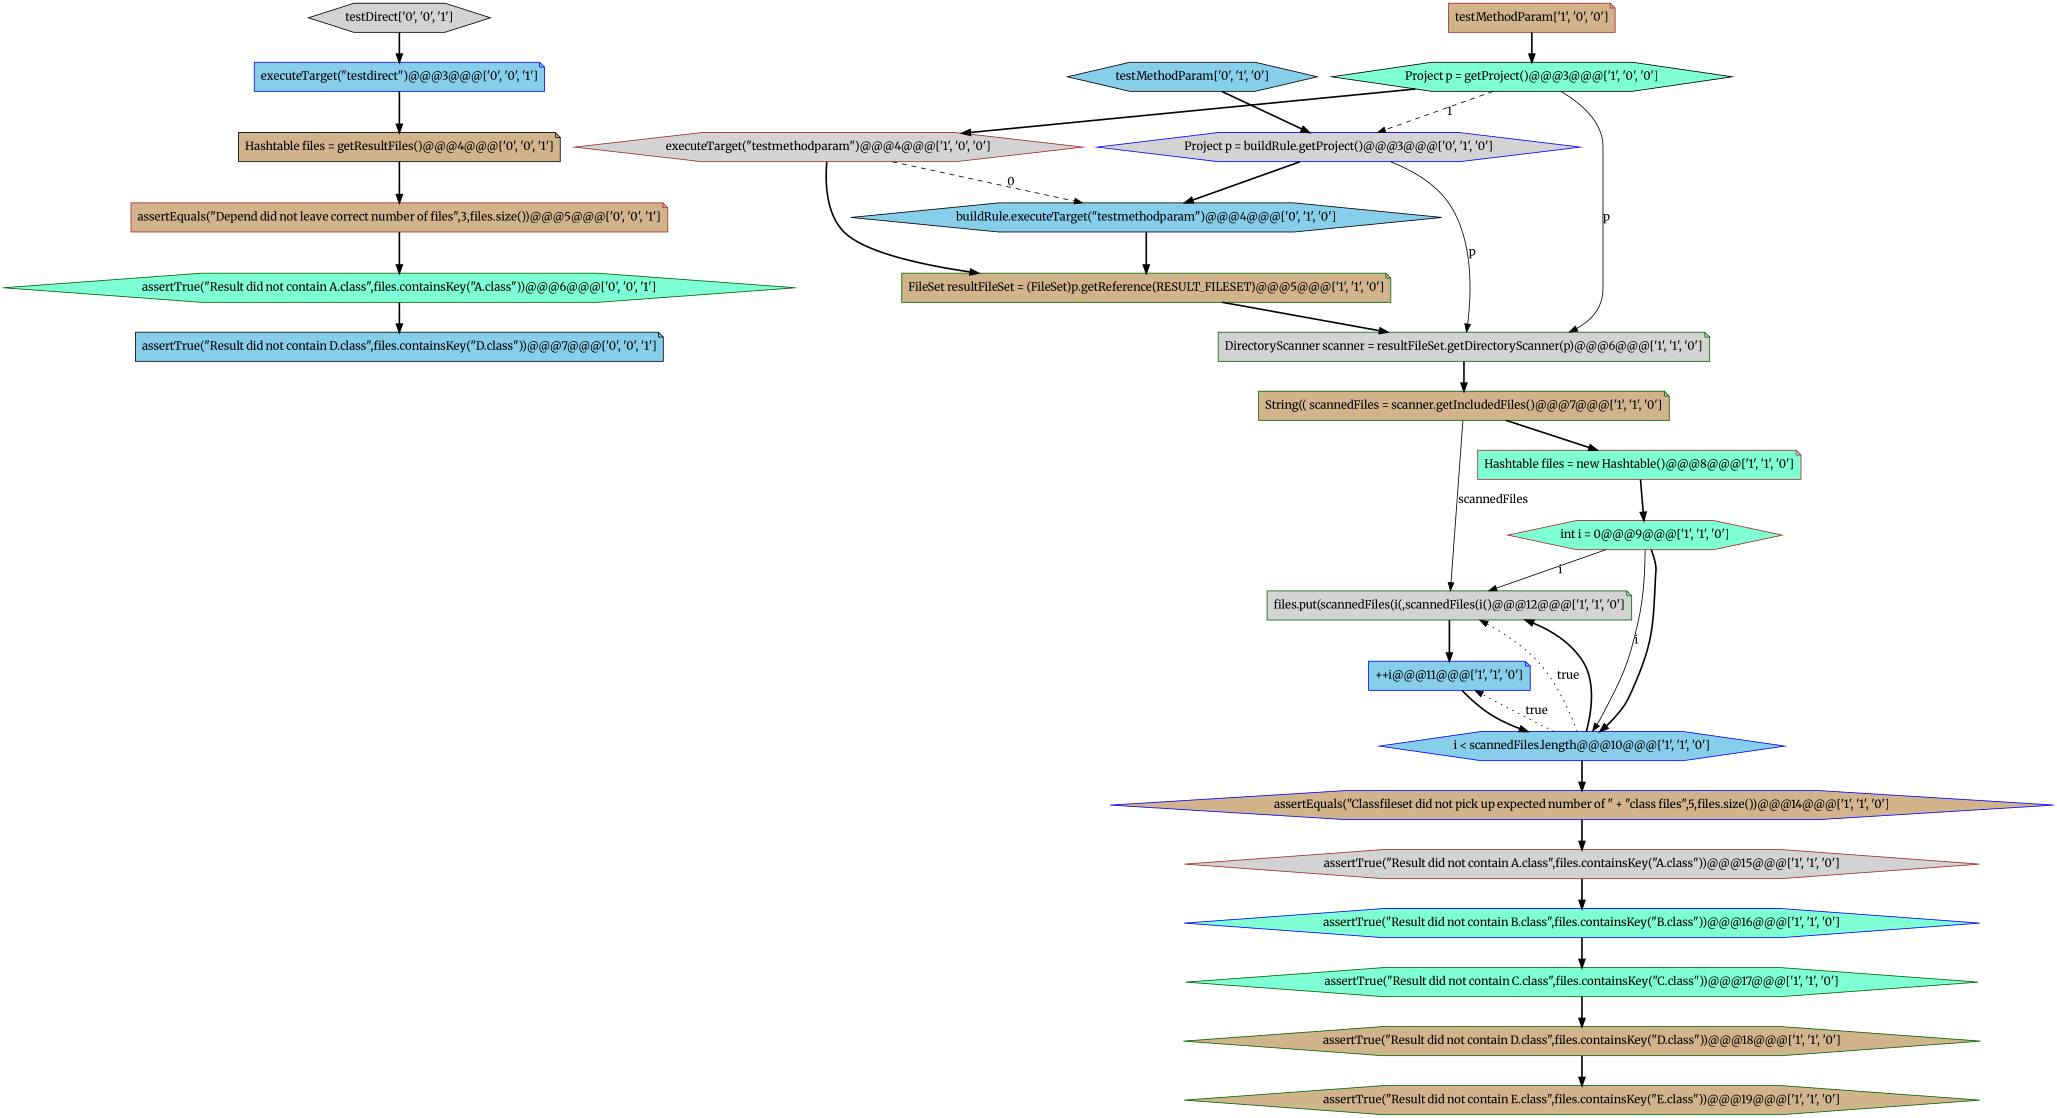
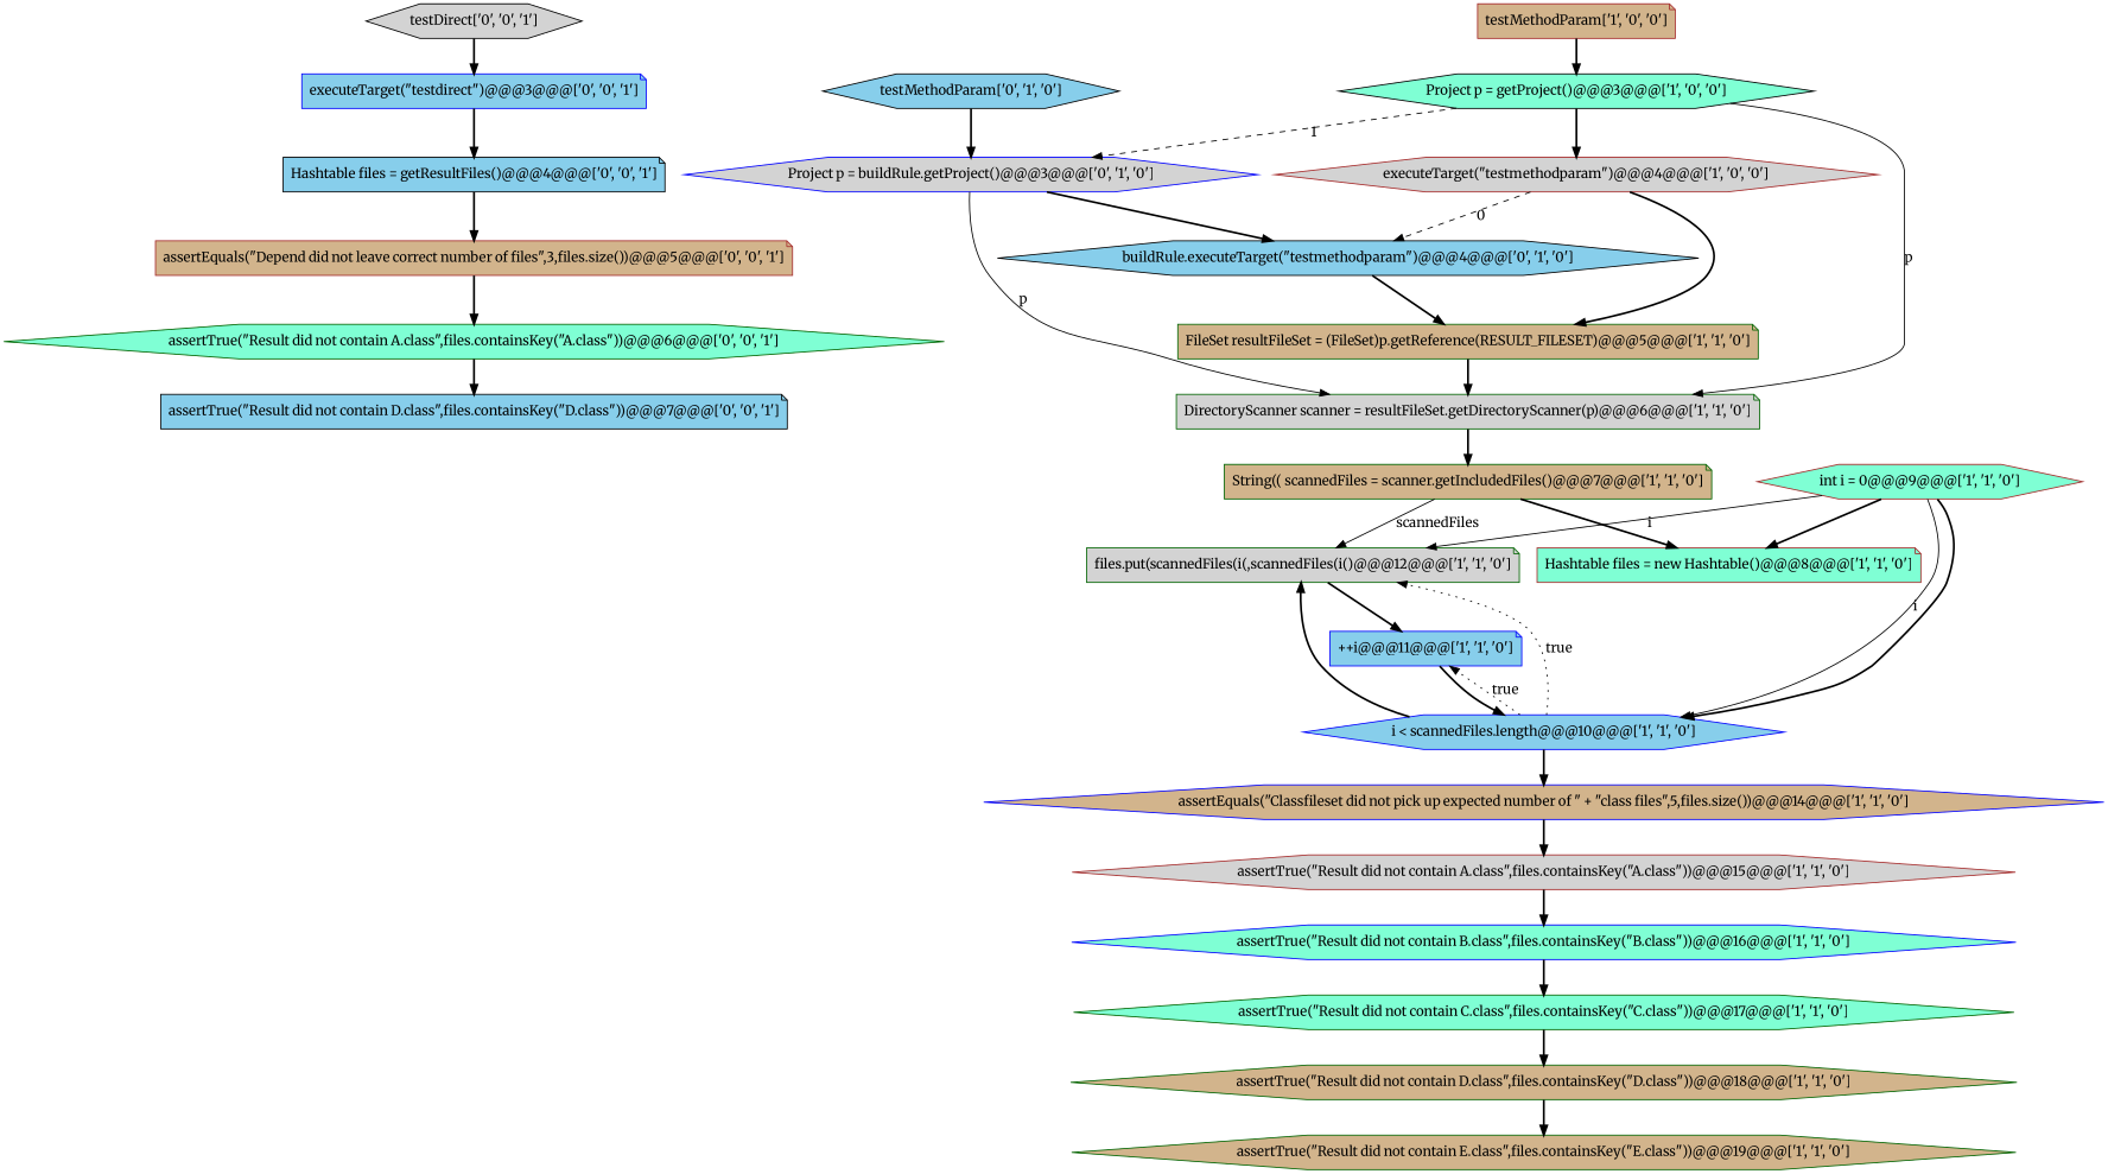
  digraph {
    fontname=Merriweather
    node [color=darkgreen fillcolor=skyblue fontname=Merriweather shape=hexagon style=filled]
    edge [fontname=Merriweather style=bold]
    n1 [color=blue label="executeTarget(\"testdirect\")@@@3@@@['0', '0', '1']" shape=note]
-   n2 [color=black fillcolor=tan label="Hashtable files = getResultFiles()@@@4@@@['0', '0', '1']" shape=note]
+   n2 [color=black label="Hashtable files = getResultFiles()@@@4@@@['0', '0', '1']" shape=note]
    n3 [color=brown fillcolor=tan label="assertEquals(\"Depend did not leave correct number of files\",3,files.size())@@@5@@@['0', '0', '1']" shape=note]
    n4 [fillcolor=lightgrey label="files.put(scannedFiles(i(,scannedFiles(i()@@@12@@@['1', '1', '0']" shape=note]
    n5 [color=blue label="++i@@@11@@@['1', '1', '0']" shape=note]
    n6 [color=blue label="i < scannedFiles.length@@@10@@@['1', '1', '0']"]
    n7 [fillcolor=tan label="FileSet resultFileSet = (FileSet)p.getReference(RESULT_FILESET)@@@5@@@['1', '1', '0']" shape=note]
    n8 [fillcolor=lightgrey label="DirectoryScanner scanner = resultFileSet.getDirectoryScanner(p)@@@6@@@['1', '1', '0']" shape=note]
    n9 [fillcolor=tan label="String(( scannedFiles = scanner.getIncludedFiles()@@@7@@@['1', '1', '0']" shape=note]
    n10 [color=brown fillcolor=aquamarine label="Hashtable files = new Hashtable()@@@8@@@['1', '1', '0']" shape=note]
    n11 [color=brown fillcolor=aquamarine label="int i = 0@@@9@@@['1', '1', '0']"]
    n12 [color=brown fillcolor=lightgrey label="assertTrue(\"Result did not contain A.class\",files.containsKey(\"A.class\"))@@@15@@@['1', '1', '0']"]
    n13 [color=blue fillcolor=aquamarine label="assertTrue(\"Result did not contain B.class\",files.containsKey(\"B.class\"))@@@16@@@['1', '1', '0']"]
    n14 [fillcolor=aquamarine label="assertTrue(\"Result did not contain C.class\",files.containsKey(\"C.class\"))@@@17@@@['1', '1', '0']"]
    n15 [fillcolor=aquamarine label="assertTrue(\"Result did not contain A.class\",files.containsKey(\"A.class\"))@@@6@@@['0', '0', '1']"]
    n16 [color=black label="assertTrue(\"Result did not contain D.class\",files.containsKey(\"D.class\"))@@@7@@@['0', '0', '1']" shape=note]
    n17 [fillcolor=tan label="assertTrue(\"Result did not contain D.class\",files.containsKey(\"D.class\"))@@@18@@@['1', '1', '0']"]
    n18 [fillcolor=tan label="assertTrue(\"Result did not contain E.class\",files.containsKey(\"E.class\"))@@@19@@@['1', '1', '0']"]
    n19 [color=black label="testMethodParam['0', '1', '0']"]
    n20 [color=blue fillcolor=lightgrey label="Project p = buildRule.getProject()@@@3@@@['0', '1', '0']"]
    n21 [color=black label="buildRule.executeTarget(\"testmethodparam\")@@@4@@@['0', '1', '0']"]
    n22 [color=blue fillcolor=tan label="assertEquals(\"Classfileset did not pick up expected number of \" + \"class files\",5,files.size())@@@14@@@['1', '1', '0']"]
    n23 [color=black fillcolor=lightgrey label="testDirect['0', '0', '1']"]
    n24 [color=brown fillcolor=lightgrey label="executeTarget(\"testmethodparam\")@@@4@@@['1', '0', '0']"]
    n25 [color=black fillcolor=aquamarine label="Project p = getProject()@@@3@@@['1', '0', '0']"]
    n26 [color=brown fillcolor=tan label="testMethodParam['1', '0', '0']" shape=note]
    n1 -> n2
    n2 -> n3
    n3 -> n15
    n4 -> n5
    n5 -> n6
    n6 -> n4 [label=true style=dotted]
    n6 -> n4
    n6 -> n5 [label=true style=dotted]
    n6 -> n22
    n7 -> n8
    n8 -> n9
    n9 -> n4 [label=scannedFiles style=solid]
    n9 -> n10
-   n10 -> n11
+   n11 -> n10
    n11 -> n4 [label=i style=solid]
    n11 -> n6 [label=i style=solid]
    n11 -> n6
    n12 -> n13
    n13 -> n14
    n14 -> n17
    n15 -> n16
    n17 -> n18
    n19 -> n20
    n20 -> n8 [label=p style=solid]
    n20 -> n21
    n21 -> n7
    n22 -> n12
    n23 -> n1
    n24 -> n7
    n24 -> n21 [label=0 style=dashed]
    n25 -> n8 [label=p style=solid]
    n25 -> n20 [label=1 style=dashed]
    n25 -> n24
    n26 -> n25
  }
